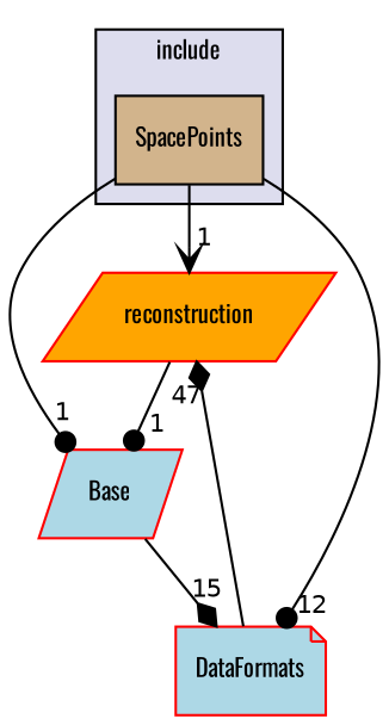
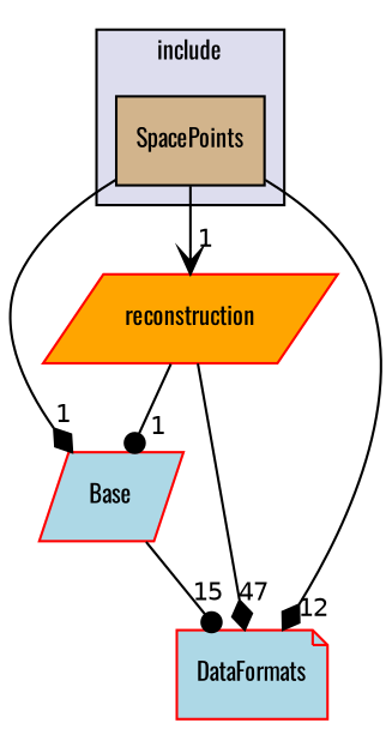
  digraph {
    compound=true
    fontname=Oswald
    node [fillcolor=lightblue fontname=Oswald fontsize=10 shape=parallelogram style=filled color=red]
    edge [arrowhead=dot fontname=Oswald headlabel=1 labeldistance=1.5 labelfontname=Helvetica labelfontsize=10]
    n1 [fillcolor=tan label=SpacePoints pencolor=black shape=box color=""]
    n2 [fillcolor=orange label=reconstruction]
    n3 [label=Base]
    n4 [label=DataFormats shape=note]
    subgraph cluster_1 {
      bgcolor="#ddddee"
      fontsize=10
      label=include
      pencolor=black
      n1
    }
    n1 -> n2 [arrowhead=vee]
-   n1 -> n3
-   n1 -> n4 [headlabel=12]
+   n1 -> n3 [arrowhead=diamond]
+   n1 -> n4 [arrowhead=diamond headlabel=12]
    n2 -> n3
-   n4 -> n2 [arrowhead=diamond headlabel=47]
-   n3 -> n4 [arrowhead=diamond headlabel=15]
+   n2 -> n4 [arrowhead=diamond headlabel=47]
+   n3 -> n4 [headlabel=15]
  }
